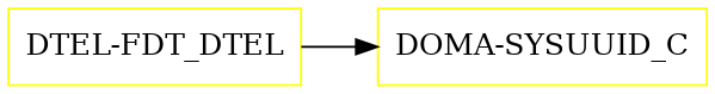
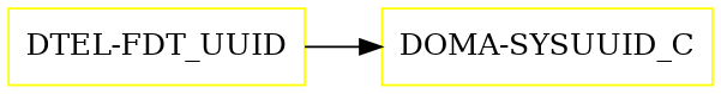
  digraph {
    rankdir=LR
    node [color=yellow shape=box]
-   "DTEL-FDT_UUID" [label="DTEL-FDT_DTEL"]
+   "DTEL-FDT_UUID"
    "DOMA-SYSUUID_C"
    "DTEL-FDT_UUID" -> "DOMA-SYSUUID_C"
  }
